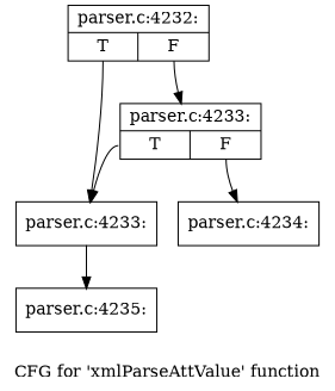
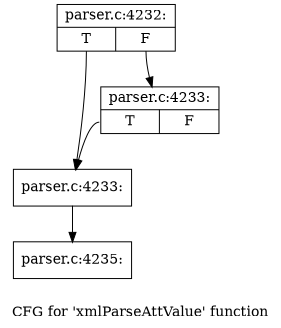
  digraph {
    label="CFG for 'xmlParseAttValue' function"
    node [shape=record]
    edge [tailport=s0]
    n1 [label="{parser.c:4232:|{<s0>T|<s1>F}}"]
    n2 [label="{parser.c:4233:}"]
    n3 [label="{parser.c:4233:|{<s0>T|<s1>F}}"]
    n4 [label="{parser.c:4235:}"]
-   n5 [label="{parser.c:4234:}"]
    n1 -> n2
    n1 -> n3 [tailport=s1]
    n2 -> n4 [tailport=""]
    n3 -> n2
-   n3 -> n5 [tailport=s1]
  }
